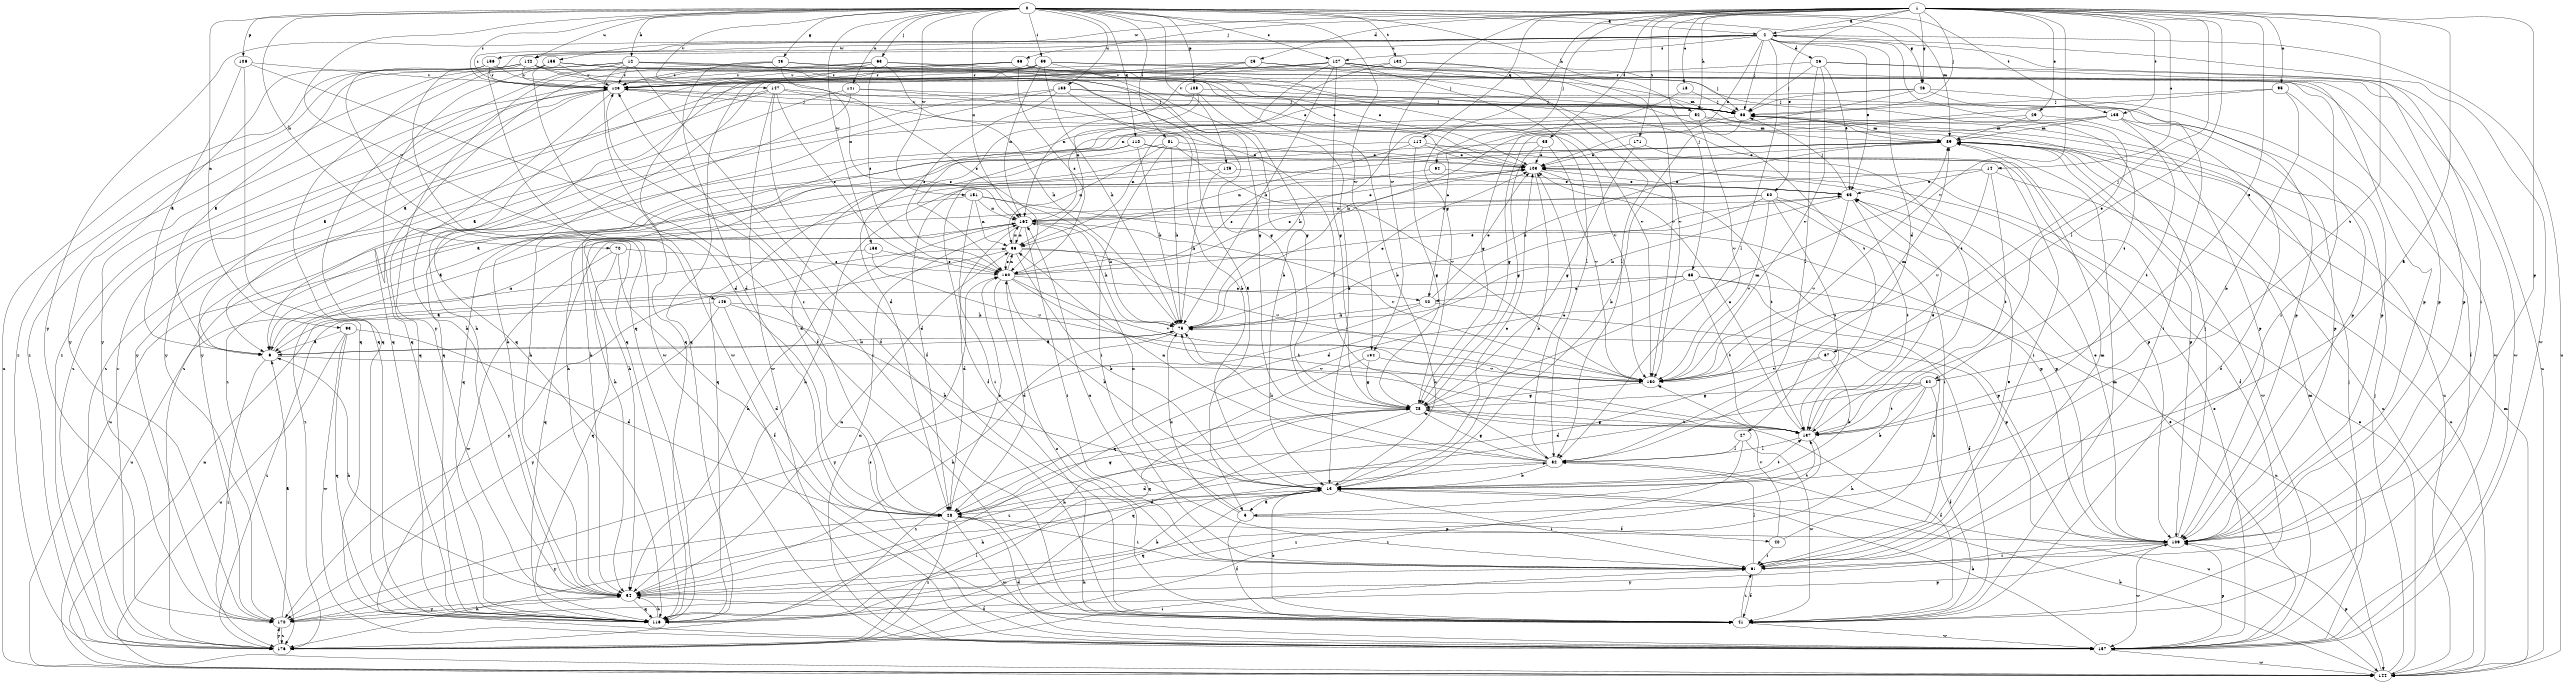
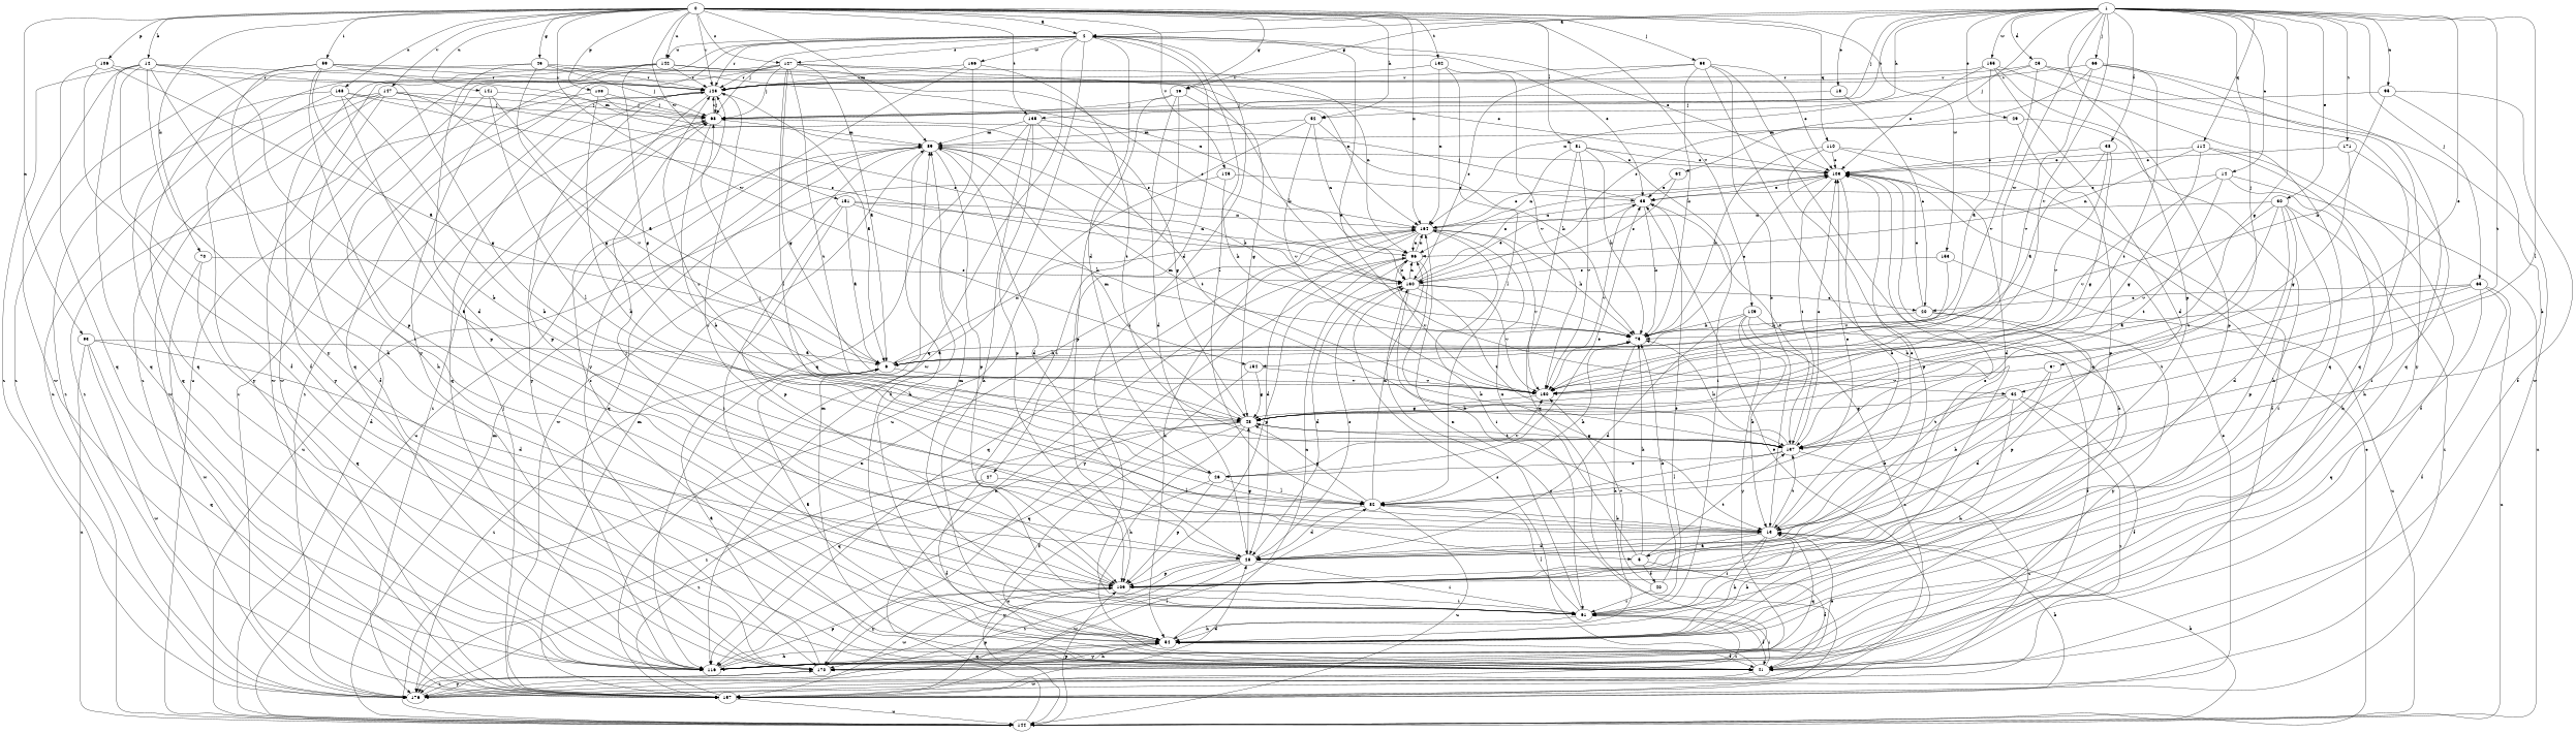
  strict digraph {
    0
    2
    12
    45
    46
    52
    59
    63
    70
    81
    89
    93
    106
    108
    110
    123
    127
    132
    135
    138
    141
    142
    145
    147
    149
    151
    153
    154
    164
    32
    68
    82
    26
    27
    35
    103
    116
    144
    156
    157
    170
    5
    48
    61
    41
    176
    54
    28
    109
    150
    75
    96
    13
    130
    6
    137
    1
    14
    18
    25
    29
    30
    38
    64
    65
    66
    67
    95
    114
    155
    171
    40
    20
    0 -> 2 [label=a]
    0 -> 12 [label=b]
    0 -> 45 [label=g]
    0 -> 46 [label=g]
    0 -> 52 [label=h]
    0 -> 59 [label=i]
    0 -> 63 [label=j]
    0 -> 70 [label=k]
    0 -> 81 [label=l]
    0 -> 89 [label=m]
    0 -> 93 [label=n]
    0 -> 106 [label=p]
    0 -> 108 [label=p]
    0 -> 110 [label=q]
    0 -> 123 [label=r]
    0 -> 127 [label=s]
    0 -> 132 [label=t]
    0 -> 135 [label=t]
    0 -> 138 [label=u]
    0 -> 141 [label=u]
    0 -> 142 [label=u]
    0 -> 145 [label=v]
    0 -> 147 [label=v]
    0 -> 149 [label=v]
    0 -> 151 [label=w]
    0 -> 153 [label=w]
    0 -> 154 [label=w]
    0 -> 164 [label=x]
    2 -> 123 [label=r]
    2 -> 127 [label=s]
    2 -> 142 [label=u]
    2 -> 32 [label=e]
    2 -> 68 [label=j]
    2 -> 82 [label=l]
    2 -> 26 [label=d]
    2 -> 27 [label=d]
    2 -> 35 [label=e]
    2 -> 103 [label=o]
    2 -> 116 [label=q]
    2 -> 144 [label=u]
    2 -> 156 [label=w]
    2 -> 157 [label=w]
    2 -> 170 [label=y]
    12 -> 123 [label=r]
    12 -> 116 [label=q]
    12 -> 157 [label=w]
    12 -> 5 [label=a]
    12 -> 48 [label=g]
    12 -> 61 [label=i]
    12 -> 41 [label=f]
    12 -> 176 [label=z]
    12 -> 54 [label=y]
    45 -> 123 [label=r]
    45 -> 164 [label=x]
    45 -> 68 [label=j]
    45 -> 116 [label=q]
    45 -> 48 [label=g]
    45 -> 28 [label=d]
    46 -> 68 [label=j]
    46 -> 48 [label=g]
    46 -> 61 [label=i]
    46 -> 28 [label=d]
    46 -> 109 [label=p]
    52 -> 89 [label=m]
    52 -> 144 [label=u]
    52 -> 150 [label=v]
    52 -> 75 [label=k]
    52 -> 96 [label=n]
    59 -> 89 [label=m]
    59 -> 123 [label=r]
    59 -> 164 [label=x]
    59 -> 176 [label=z]
    59 -> 54 [label=h]
    59 -> 109 [label=p]
-   59 -> 75 [label=k]
    59 -> 13 [label=b]
    63 -> 123 [label=r]
    63 -> 103 [label=o]
    63 -> 116 [label=q]
    63 -> 54 [label=h]
    63 -> 75 [label=k]
    63 -> 13 [label=b]
    63 -> 130 [label=s]
    70 -> 116 [label=q]
    70 -> 157 [label=w]
    70 -> 130 [label=s]
    81 -> 103 [label=o]
    81 -> 116 [label=q]
    81 -> 61 [label=i]
    81 -> 150 [label=v]
    81 -> 75 [label=k]
    81 -> 96 [label=n]
    89 -> 103 [label=o]
    89 -> 116 [label=q]
    89 -> 144 [label=u]
    89 -> 157 [label=w]
    89 -> 54 [label=h]
    89 -> 28 [label=d]
    89 -> 109 [label=p]
    89 -> 75 [label=k]
    93 -> 116 [label=q]
    93 -> 144 [label=u]
    93 -> 157 [label=w]
    93 -> 28 [label=d]
    93 -> 6 [label=a]
    106 -> 123 [label=r]
    106 -> 116 [label=q]
    106 -> 41 [label=f]
    106 -> 6 [label=a]
    108 -> 68 [label=j]
    108 -> 176 [label=z]
    108 -> 13 [label=b]
    108 -> 130 [label=s]
    110 -> 103 [label=o]
    110 -> 41 [label=f]
    110 -> 28 [label=d]
    110 -> 109 [label=p]
    110 -> 75 [label=k]
    123 -> 68 [label=j]
    123 -> 116 [label=q]
    123 -> 170 [label=y]
    123 -> 176 [label=z]
    123 -> 109 [label=p]
    123 -> 6 [label=a]
    127 -> 123 [label=r]
    127 -> 68 [label=j]
    127 -> 82 [label=l]
    127 -> 116 [label=q]
    127 -> 157 [label=w]
    127 -> 48 [label=g]
    127 -> 75 [label=k]
    127 -> 96 [label=n]
    127 -> 6 [label=a]
    127 -> 137 [label=t]
    132 -> 123 [label=r]
    132 -> 164 [label=x]
    132 -> 82 [label=l]
    132 -> 150 [label=v]
    135 -> 89 [label=m]
    135 -> 48 [label=g]
    135 -> 41 [label=f]
    135 -> 54 [label=h]
    135 -> 109 [label=p]
    135 -> 137 [label=t]
    138 -> 68 [label=j]
    138 -> 116 [label=q]
    138 -> 170 [label=y]
    138 -> 109 [label=p]
    138 -> 13 [label=b]
    138 -> 130 [label=s]
    141 -> 68 [label=j]
    141 -> 82 [label=l]
    141 -> 54 [label=h]
    141 -> 6 [label=a]
    142 -> 123 [label=r]
    142 -> 103 [label=o]
    142 -> 144 [label=u]
    142 -> 157 [label=w]
    142 -> 48 [label=g]
    142 -> 176 [label=z]
    142 -> 130 [label=s]
    145 -> 35 [label=e]
    145 -> 144 [label=u]
    145 -> 75 [label=k]
    147 -> 68 [label=j]
    147 -> 157 [label=w]
    147 -> 170 [label=y]
    147 -> 41 [label=f]
    147 -> 176 [label=z]
    147 -> 150 [label=v]
    147 -> 130 [label=s]
    149 -> 170 [label=y]
-   70 -> 41 [label=f]
+   149 -> 41 [label=f]
    149 -> 176 [label=z]
    149 -> 28 [label=d]
    149 -> 75 [label=k]
    149 -> 13 [label=b]
    151 -> 164 [label=x]
    151 -> 61 [label=i]
    151 -> 109 [label=p]
    151 -> 75 [label=k]
    151 -> 96 [label=n]
    151 -> 6 [label=a]
    153 -> 144 [label=u]
    153 -> 150 [label=v]
    153 -> 130 [label=s]
    154 -> 116 [label=q]
    154 -> 48 [label=g]
    154 -> 150 [label=v]
    164 -> 103 [label=o]
    164 -> 116 [label=q]
    164 -> 61 [label=i]
    164 -> 54 [label=h]
    164 -> 28 [label=d]
    164 -> 150 [label=v]
    164 -> 75 [label=k]
    164 -> 96 [label=n]
    32 -> 48 [label=g]
    32 -> 41 [label=f]
    32 -> 176 [label=z]
    32 -> 54 [label=h]
    32 -> 13 [label=b]
    32 -> 137 [label=t]
    68 -> 89 [label=m]
    68 -> 123 [label=r]
    68 -> 176 [label=z]
    68 -> 13 [label=b]
    82 -> 103 [label=o]
    82 -> 144 [label=u]
    82 -> 48 [label=g]
    82 -> 28 [label=d]
    82 -> 75 [label=k]
    82 -> 96 [label=n]
    82 -> 13 [label=b]
    26 -> 123 [label=r]
    26 -> 68 [label=j]
    26 -> 82 [label=l]
    26 -> 35 [label=e]
    26 -> 144 [label=u]
    26 -> 109 [label=p]
    26 -> 150 [label=v]
    27 -> 82 [label=l]
-   27 -> 41 [label=w]
+   27 -> 41 [label=f]
    27 -> 176 [label=z]
    35 -> 164 [label=x]
    35 -> 68 [label=j]
    35 -> 150 [label=v]
    35 -> 75 [label=k]
    35 -> 137 [label=t]
    103 -> 35 [label=e]
    103 -> 54 [label=h]
    103 -> 13 [label=b]
    103 -> 137 [label=t]
    116 -> 54 [label=h]
    116 -> 109 [label=p]
    144 -> 89 [label=m]
-   144 -> 68 [label=j]
+   144 -> 68 [label=d]
    144 -> 103 [label=o]
    144 -> 109 [label=p]
    144 -> 96 [label=n]
    144 -> 13 [label=b]
    156 -> 123 [label=r]
    156 -> 116 [label=q]
    156 -> 170 [label=y]
    156 -> 137 [label=t]
    157 -> 89 [label=m]
    157 -> 164 [label=x]
    157 -> 68 [label=j]
    157 -> 35 [label=e]
    157 -> 103 [label=o]
-   157 -> 144 [label=w]
+   157 -> 144 [label=u]
    157 -> 28 [label=d]
    157 -> 109 [label=p]
    157 -> 13 [label=b]
    157 -> 130 [label=s]
    170 -> 176 [label=z]
    170 -> 54 [label=h]
    170 -> 6 [label=a]
    5 -> 164 [label=x]
    5 -> 41 [label=f]
    5 -> 75 [label=k]
    5 -> 137 [label=t]
    5 -> 40 [label=f]
    48 -> 89 [label=m]
    48 -> 116 [label=q]
    48 -> 41 [label=f]
    48 -> 176 [label=z]
    48 -> 54 [label=h]
    48 -> 137 [label=t]
    61 -> 2 [label=i]
    61 -> 89 [label=m]
    61 -> 164 [label=x]
    61 -> 82 [label=l]
    61 -> 35 [label=e]
    61 -> 41 [label=f]
    61 -> 54 [label=h]
    41 -> 89 [label=m]
    41 -> 123 [label=r]
    41 -> 157 [label=w]
    41 -> 61 [label=i]
    41 -> 13 [label=b]
    41 -> 130 [label=s]
    176 -> 123 [label=r]
    176 -> 82 [label=l]
    176 -> 170 [label=y]
    176 -> 61 [label=i]
    54 -> 116 [label=q]
    54 -> 170 [label=y]
    54 -> 41 [label=f]
    54 -> 96 [label=n]
    54 -> 13 [label=b]
-   54 -> 6 [label=h]
+   54 -> 6 [label=a]
    28 -> 123 [label=r]
    28 -> 157 [label=w]
    28 -> 170 [label=y]
    28 -> 48 [label=g]
    28 -> 61 [label=i]
    28 -> 176 [label=z]
    28 -> 109 [label=p]
    28 -> 130 [label=s]
    109 -> 68 [label=j]
    109 -> 103 [label=o]
    109 -> 157 [label=w]
    109 -> 170 [label=y]
    109 -> 61 [label=i]
    150 -> 89 [label=m]
    150 -> 48 [label=g]
    75 -> 103 [label=o]
    75 -> 54 [label=h]
    75 -> 6 [label=a]
    96 -> 164 [label=x]
    96 -> 170 [label=y]
    96 -> 109 [label=p]
    96 -> 150 [label=v]
    96 -> 13 [label=b]
    96 -> 130 [label=s]
    13 -> 103 [label=o]
    13 -> 116 [label=q]
    13 -> 5 [label=a]
    13 -> 61 [label=i]
    13 -> 54 [label=h]
    13 -> 28 [label=d]
    13 -> 137 [label=t]
    130 -> 35 [label=e]
    130 -> 103 [label=o]
    130 -> 28 [label=d]
    130 -> 150 [label=v]
    130 -> 96 [label=n]
    130 -> 13 [label=b]
    130 -> 137 [label=t]
    130 -> 20 [label=c]
    6 -> 164 [label=x]
    6 -> 176 [label=z]
    6 -> 150 [label=v]
    6 -> 75 [label=k]
    137 -> 82 [label=l]
-   137 -> 35 [label=e]
+   137 -> 26 [label=e]
    137 -> 103 [label=o]
    137 -> 48 [label=g]
    137 -> 176 [label=z]
    137 -> 75 [label=k]
    1 -> 2 [label=a]
    1 -> 46 [label=g]
    1 -> 52 [label=h]
    1 -> 135 [label=t]
    1 -> 154 [label=w]
    1 -> 32 [label=e]
    1 -> 68 [label=j]
    1 -> 82 [label=l]
-   1 -> 5 [label=a]
    1 -> 48 [label=g]
    1 -> 109 [label=p]
    1 -> 150 [label=v]
    1 -> 137 [label=t]
    1 -> 14 [label=c]
    1 -> 18 [label=c]
    1 -> 25 [label=d]
    1 -> 29 [label=e]
    1 -> 30 [label=e]
    1 -> 38 [label=f]
    1 -> 64 [label=j]
    1 -> 65 [label=j]
    1 -> 66 [label=j]
    1 -> 67 [label=j]
    1 -> 95 [label=n]
    1 -> 114 [label=q]
    1 -> 155 [label=w]
    1 -> 171 [label=z]
    14 -> 35 [label=e]
    14 -> 144 [label=u]
    14 -> 54 [label=h]
    14 -> 150 [label=v]
    14 -> 137 [label=t]
    18 -> 68 [label=j]
    18 -> 20 [label=c]
    25 -> 123 [label=r]
    25 -> 164 [label=x]
    25 -> 116 [label=q]
    25 -> 157 [label=w]
    25 -> 150 [label=v]
    29 -> 89 [label=m]
    29 -> 54 [label=h]
    29 -> 109 [label=p]
    30 -> 164 [label=x]
    30 -> 61 [label=i]
    30 -> 176 [label=z]
    30 -> 28 [label=d]
    30 -> 109 [label=p]
    30 -> 150 [label=v]
    30 -> 137 [label=t]
    38 -> 103 [label=o]
    38 -> 48 [label=g]
    38 -> 150 [label=v]
    38 -> 6 [label=a]
    64 -> 35 [label=e]
    64 -> 130 [label=s]
    65 -> 116 [label=q]
    65 -> 144 [label=u]
    65 -> 41 [label=f]
    65 -> 6 [label=a]
    65 -> 137 [label=t]
    65 -> 20 [label=c]
    66 -> 123 [label=r]
    66 -> 116 [label=q]
    66 -> 170 [label=y]
    66 -> 150 [label=v]
    66 -> 130 [label=s]
    66 -> 137 [label=t]
    67 -> 28 [label=d]
    67 -> 150 [label=v]
    67 -> 13 [label=b]
    95 -> 68 [label=j]
    95 -> 41 [label=f]
    95 -> 75 [label=k]
    95 -> 13 [label=b]
    114 -> 103 [label=o]
    114 -> 48 [label=g]
    114 -> 41 [label=f]
    114 -> 54 [label=h]
    114 -> 96 [label=n]
    155 -> 123 [label=r]
    155 -> 103 [label=o]
    155 -> 116 [label=q]
    155 -> 28 [label=d]
    155 -> 109 [label=p]
    155 -> 6 [label=a]
    171 -> 103 [label=o]
    171 -> 48 [label=g]
    171 -> 61 [label=i]
    40 -> 61 [label=i]
    40 -> 150 [label=v]
    40 -> 75 [label=k]
    20 -> 103 [label=o]
    20 -> 170 [label=y]
    20 -> 109 [label=p]
    20 -> 75 [label=k]
  }
